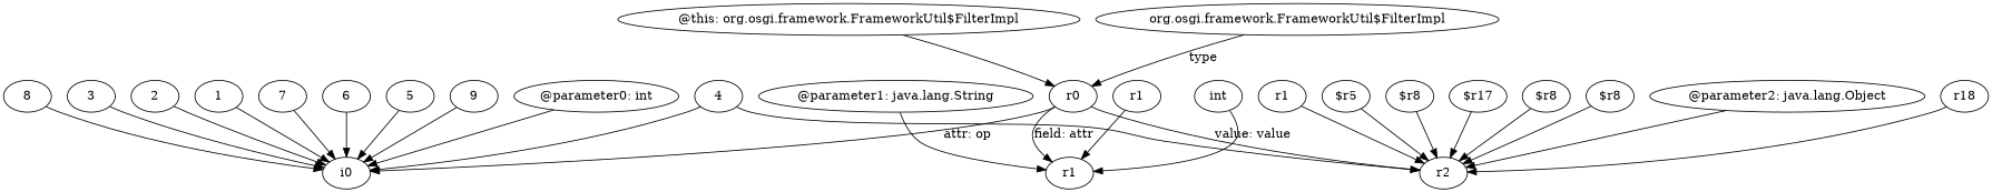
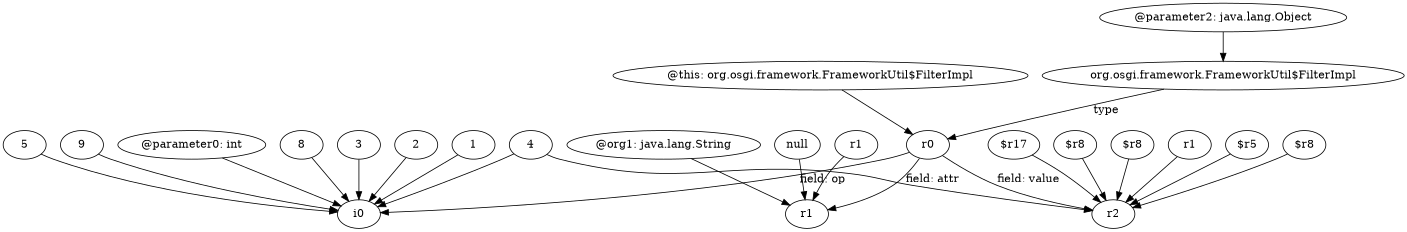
  digraph {
-   n1 [label=r18]
    n2 [label=r2]
    n3 [label=9]
    n4 [label=i0]
    n5 [label=8]
    n6 [label=3]
    n7 [label="@this: org.osgi.framework.FrameworkUtil$FilterImpl"]
    n8 [label=r0]
    n9 [label=r1]
-   n10 [label="@parameter1: java.lang.String"]
+   n10 [label="@org1: java.lang.String"]
    n11 [label=2]
    n12 [label=1]
    n13 [label=r1]
-   n14 [label=7]
-   n15 [label=6]
    n16 [label=5]
    n17 [label=4]
    n18 [label="$r5"]
    n19 [label="@parameter0: int"]
    n20 [label="$r8"]
    n21 [label="$r17"]
    n22 [label="$r8"]
-   n23 [label=int]
+   n23 [label=null]
    n24 [label="org.osgi.framework.FrameworkUtil$FilterImpl"]
    n25 [label="$r8"]
    n26 [label="@parameter2: java.lang.Object"]
    n27 [label=r1]
-   n1 -> n2
    n3 -> n4
    n5 -> n4
    n6 -> n4
    n7 -> n8
-   n8 -> n2 [label="value: value"]
-   n8 -> n4 [label="attr: op"]
+   n8 -> n2 [label="field: value"]
+   n8 -> n4 [label="field: op"]
    n8 -> n9 [label="field: attr"]
    n10 -> n9
    n11 -> n4
    n12 -> n4
    n13 -> n2
-   n14 -> n4
-   n15 -> n4
    n16 -> n4
    n17 -> n2
    n17 -> n4
    n18 -> n2
    n19 -> n4
    n20 -> n2
    n21 -> n2
    n22 -> n2
    n23 -> n9
    n24 -> n8 [label=type]
    n25 -> n2
-   n26 -> n2
+   n26 -> n24
    n27 -> n9
  }
